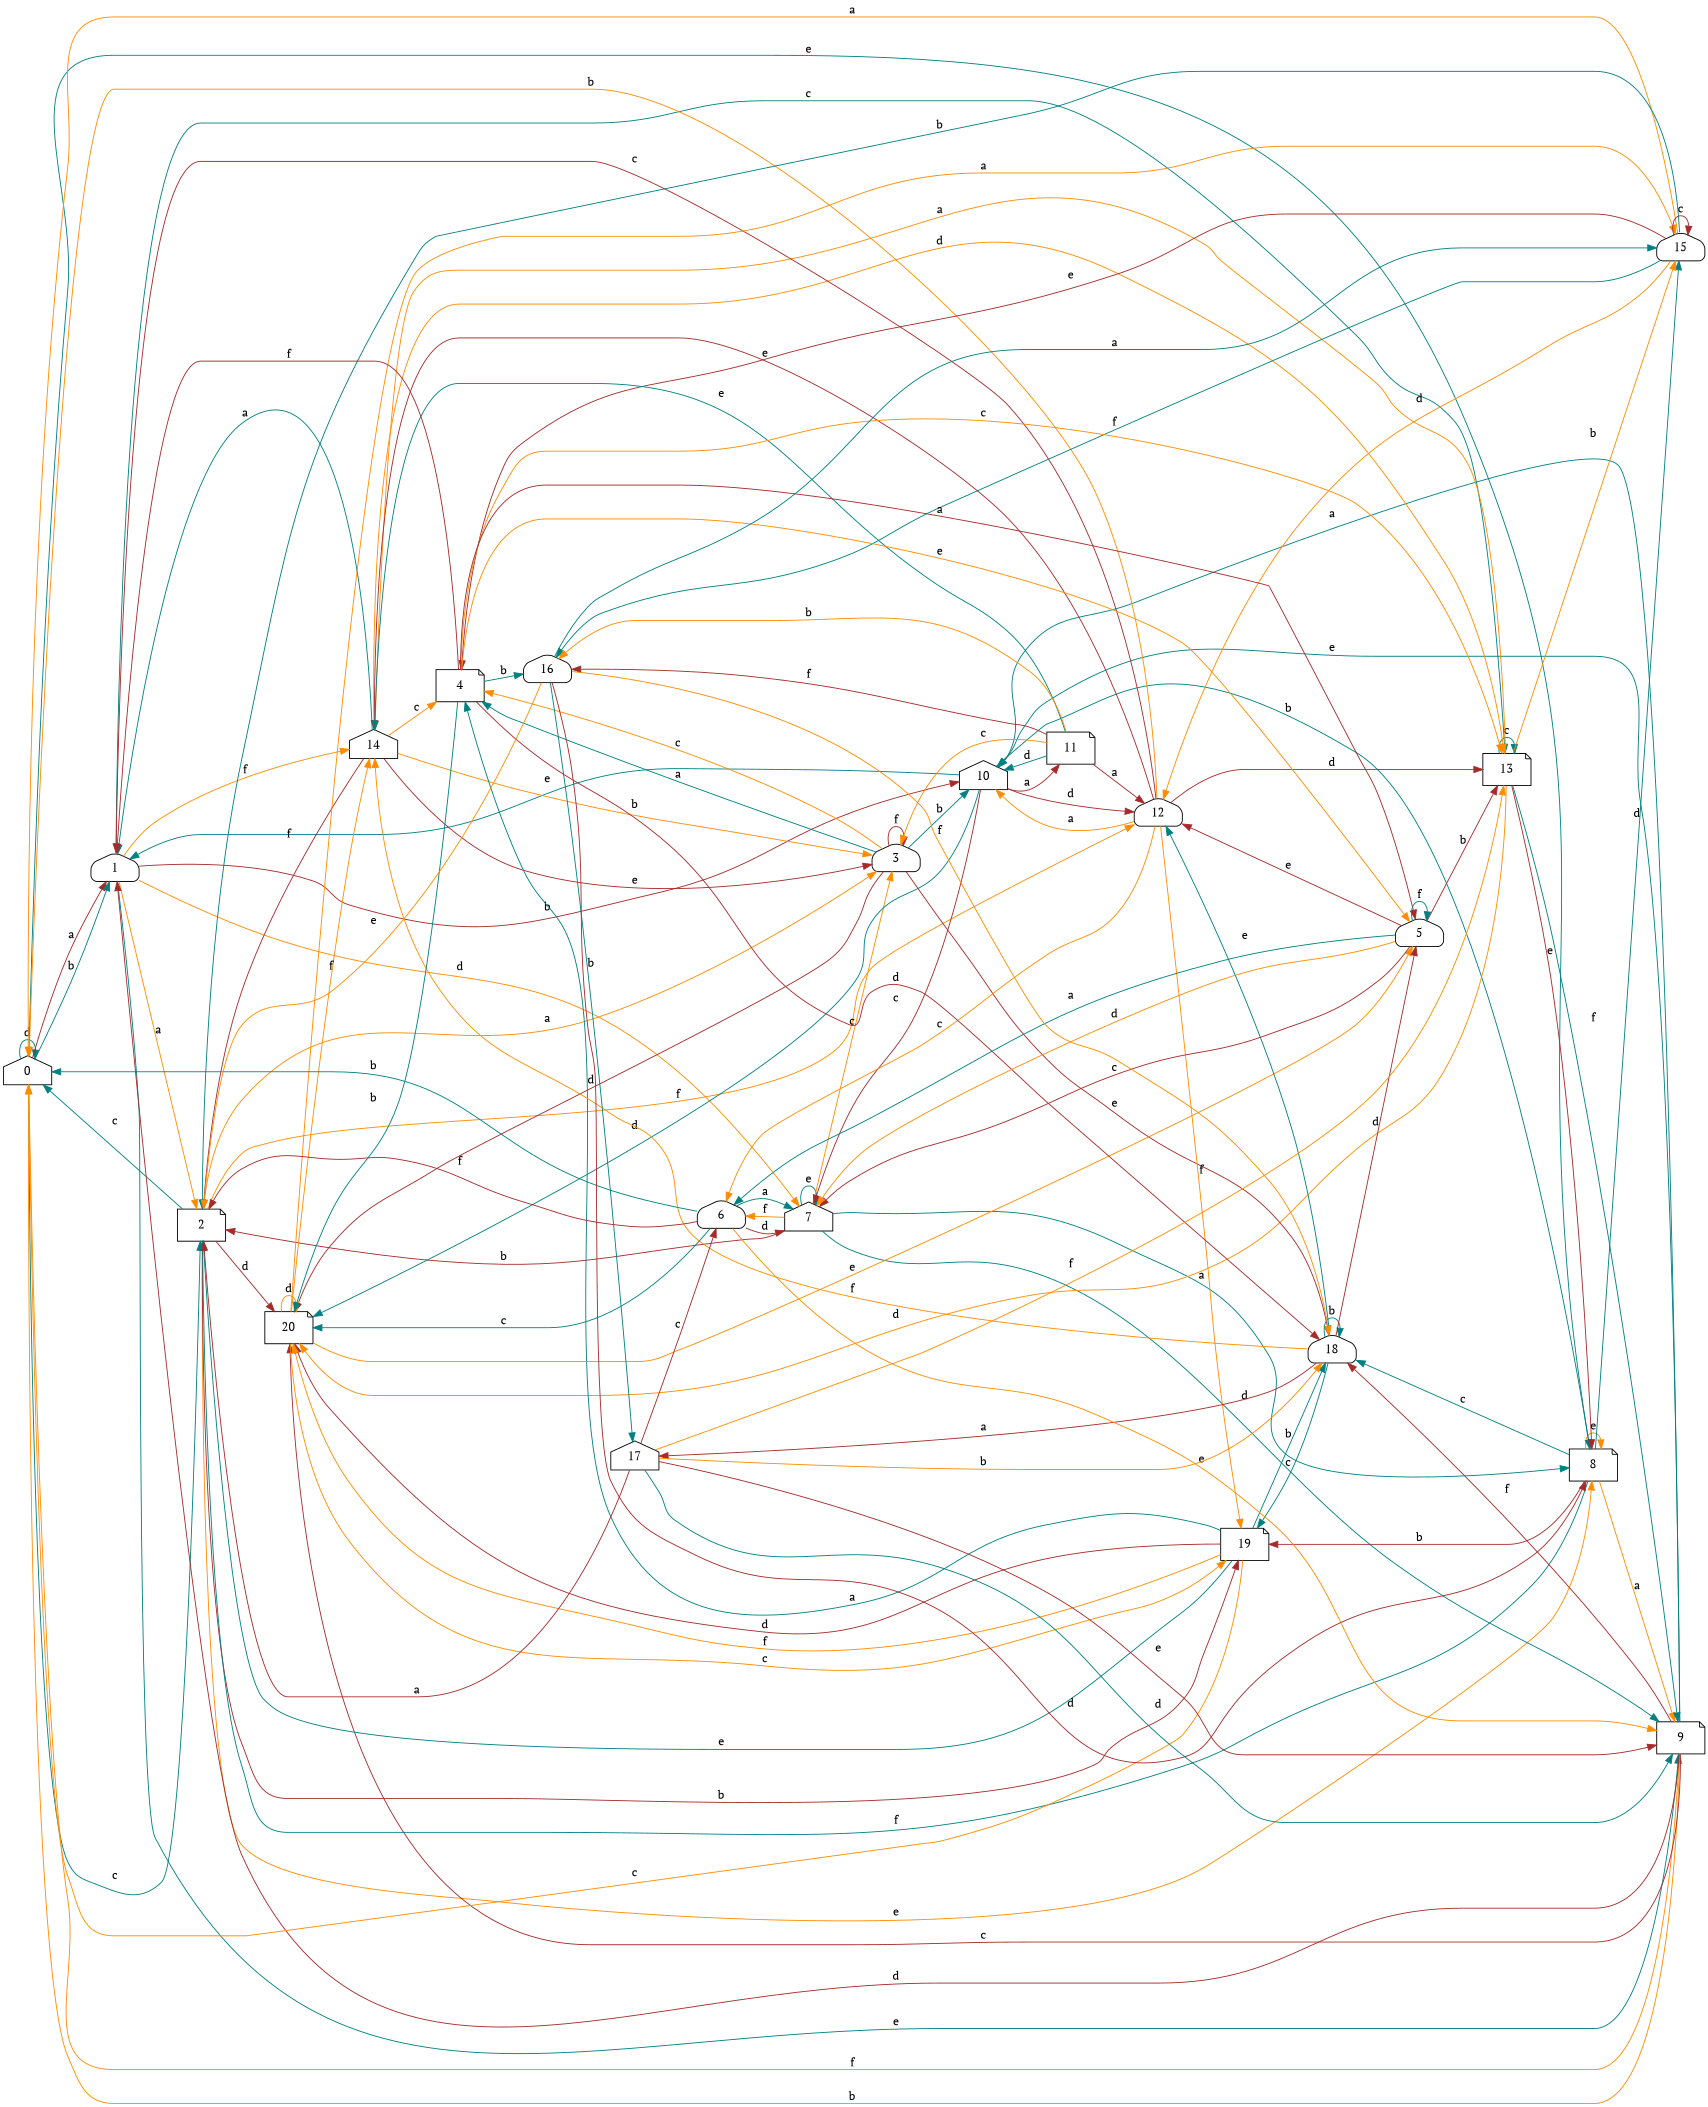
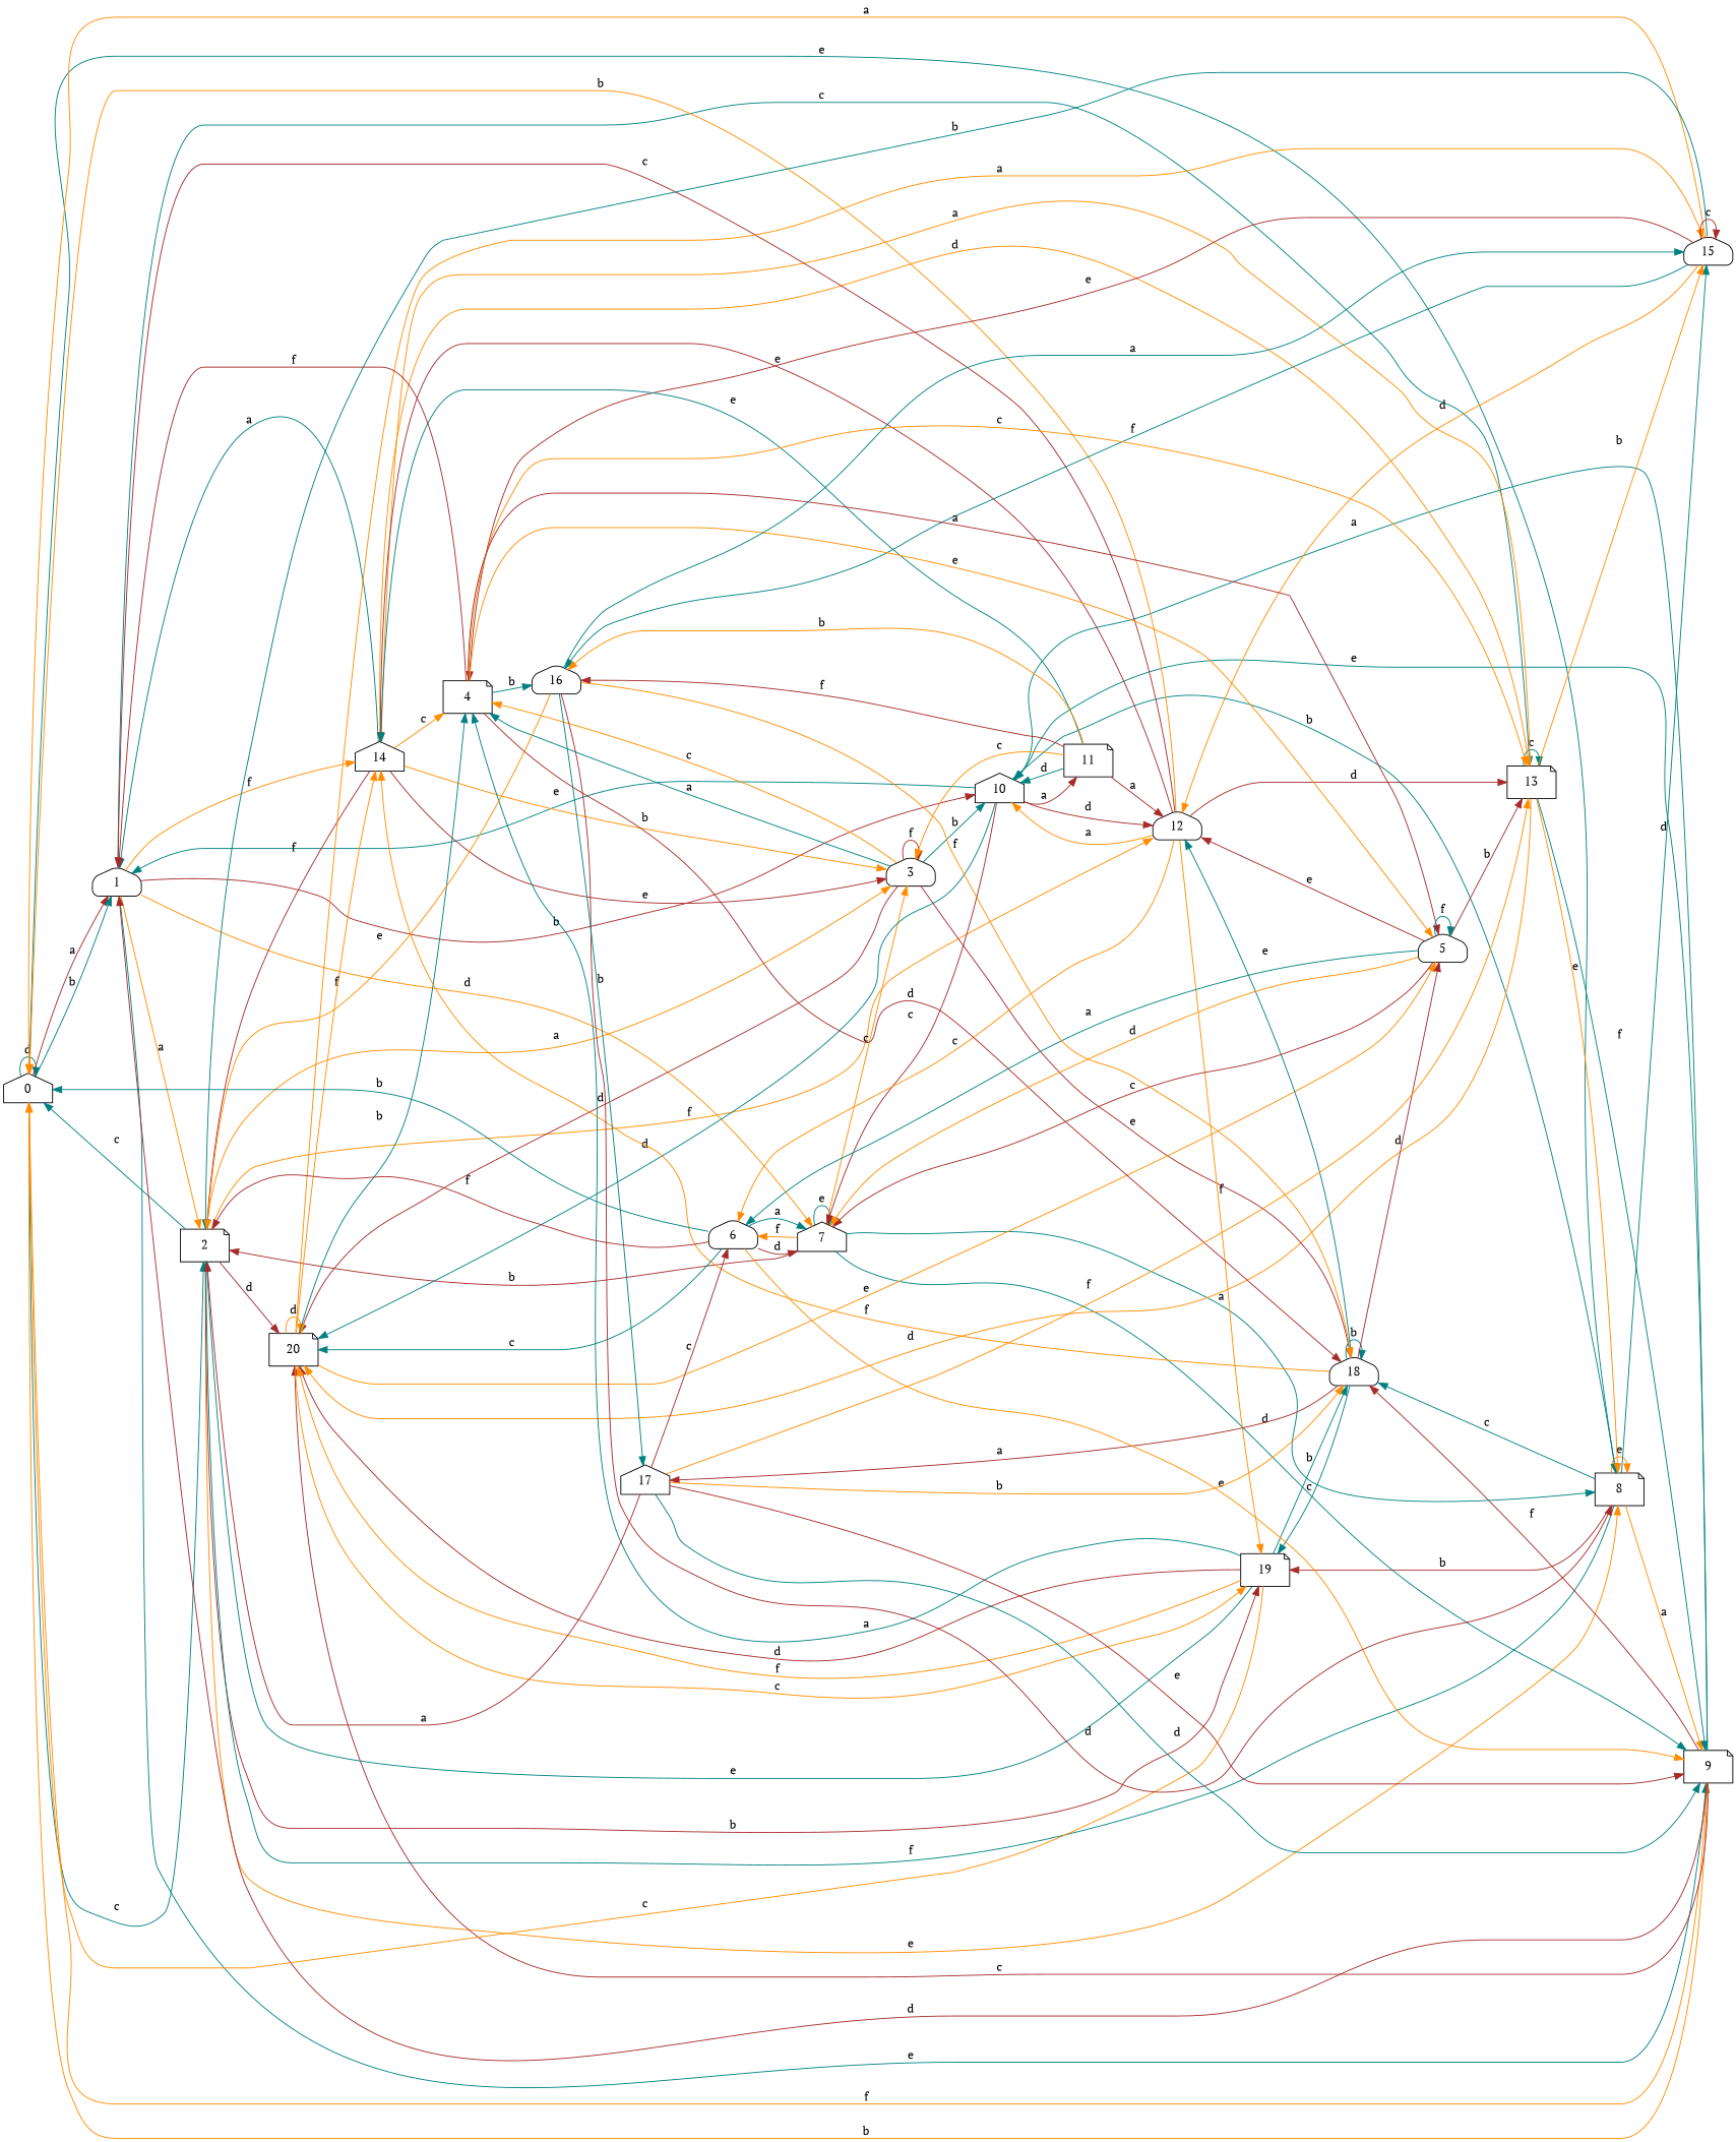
  digraph {
    fontname="PT Serif"
    rankdir=LR
    node [color=black fillcolor=white fontname="PT Serif" shape=house style="rounded,filled"]
    edge [color=teal fontname="PT Serif"]
    n1 [label=0 style=filled]
    n2 [label=1]
    n3 [label=2 shape=note style=filled]
    n4 [label=8 shape=note style=filled]
    n5 [label=9 shape=note]
    n6 [label=7 style=filled]
    n7 [label=10 style=filled]
    n8 [label=13 shape=note]
    n9 [label=14 style=filled]
    n10 [label=3]
    n11 [label=12]
    n12 [label=19 shape=note style=filled]
    n13 [label=20 shape=note style=filled]
    n14 [label=18]
    n15 [label=15]
    n16 [label=6]
    n17 [label=11 shape=note style=filled]
    n18 [label=4 shape=note]
    n19 [label=5]
    n20 [label=16]
    n21 [label=17 style=filled]
    n1 -> n1 [label=d]
    n1 -> n2 [color=brown label=a]
    n1 -> n2 [label=b]
    n1 -> n3 [label=c]
    n1 -> n4 [label=e]
    n1 -> n5 [color=darkorange label=f]
    n2 -> n3 [color=darkorange label=a]
    n2 -> n5 [label=e]
    n2 -> n6 [color=darkorange label=d]
    n2 -> n7 [color=brown label=b]
    n2 -> n8 [label=c]
    n2 -> n9 [color=darkorange label=f]
    n3 -> n1 [label=c]
    n3 -> n4 [color=darkorange label=e]
    n3 -> n10 [color=darkorange label=a]
    n3 -> n11 [color=darkorange label=f]
    n3 -> n12 [color=brown label=b]
    n3 -> n13 [color=brown label=d]
    n4 -> n3 [label=f]
    n4 -> n4 [color=darkorange label=e]
    n4 -> n5 [color=darkorange label=a]
    n4 -> n12 [color=brown label=b]
    n4 -> n14 [label=c]
    n4 -> n15 [label=d]
    n5 -> n1 [color=darkorange label=b]
    n5 -> n2 [color=brown label=d]
    n5 -> n7 [label=a]
    n5 -> n7 [label=e]
    n5 -> n13 [color=brown label=c]
    n5 -> n14 [color=brown label=f]
    n6 -> n3 [color=brown label=b]
    n6 -> n4 [label=a]
    n6 -> n5 [label=d]
    n6 -> n6 [label=e]
    n6 -> n10 [color=darkorange label=c]
    n6 -> n16 [color=darkorange label=f]
    n7 -> n2 [label=e]
    n7 -> n4 [label=b]
    n7 -> n6 [color=brown label=c]
    n7 -> n11 [color=brown label=d]
    n7 -> n13 [label=d]
    n7 -> n17 [color=brown label=a]
-   n8 -> n4 [color=brown label=e]
+   n8 -> n4 [color=darkorange label=e]
    n8 -> n5 [label=f]
    n8 -> n8 [label=c]
    n8 -> n9 [color=darkorange label=a]
    n8 -> n13 [color=darkorange label=d]
    n8 -> n15 [color=darkorange label=b]
    n9 -> n2 [label=a]
    n9 -> n3 [color=brown label=f]
    n9 -> n8 [color=darkorange label=d]
    n9 -> n10 [color=darkorange label=b]
    n9 -> n10 [color=brown label=e]
    n9 -> n18 [color=darkorange label=c]
    n10 -> n7 [label=b]
    n10 -> n10 [color=brown label=f]
    n10 -> n13 [color=brown label=d]
    n10 -> n14 [color=brown label=e]
    n10 -> n18 [label=a]
    n10 -> n18 [color=darkorange label=c]
    n11 -> n1 [color=darkorange label=b]
    n11 -> n2 [color=brown label=c]
    n11 -> n7 [color=darkorange label=a]
    n11 -> n8 [color=brown label=d]
    n11 -> n9 [color=brown label=e]
    n11 -> n12 [color=darkorange label=f]
    n11 -> n16 [color=darkorange label=c]
    n12 -> n1 [color=darkorange label=c]
    n12 -> n3 [label=e]
    n12 -> n13 [color=brown label=d]
    n12 -> n13 [color=darkorange label=f]
    n12 -> n14 [label=b]
    n12 -> n18 [label=a]
    n13 -> n9 [color=darkorange label=f]
    n13 -> n12 [color=darkorange label=c]
    n13 -> n13 [color=darkorange label=d]
    n13 -> n15 [color=darkorange label=a]
-   n18 -> n13 [label=b]
+   n13 -> n18 [label=b]
    n13 -> n19 [color=darkorange label=e]
    n14 -> n9 [color=darkorange label=f]
    n14 -> n11 [label=e]
    n14 -> n12 [label=c]
    n14 -> n14 [label=b]
    n14 -> n19 [color=brown label=d]
    n14 -> n21 [color=brown label=a]
    n15 -> n1 [color=darkorange label=a]
    n15 -> n3 [label=b]
    n15 -> n11 [color=darkorange label=d]
    n15 -> n15 [color=brown label=c]
    n15 -> n18 [color=brown label=e]
    n15 -> n20 [label=f]
    n16 -> n1 [label=b]
    n16 -> n3 [color=brown label=f]
    n16 -> n5 [color=darkorange label=e]
    n16 -> n6 [label=a]
    n16 -> n6 [color=brown label=d]
    n16 -> n13 [label=c]
    n17 -> n7 [label=d]
    n17 -> n9 [label=e]
    n17 -> n10 [color=darkorange label=c]
    n17 -> n11 [color=brown label=a]
    n17 -> n20 [color=darkorange label=b]
    n17 -> n20 [color=brown label=f]
    n18 -> n2 [color=brown label=f]
    n18 -> n8 [color=darkorange label=c]
    n18 -> n14 [color=brown label=d]
    n18 -> n19 [color=brown label=a]
    n18 -> n19 [color=darkorange label=e]
    n18 -> n20 [label=b]
    n19 -> n6 [color=brown label=c]
    n19 -> n6 [color=darkorange label=d]
    n19 -> n8 [color=brown label=b]
    n19 -> n11 [color=brown label=e]
    n19 -> n16 [label=a]
    n19 -> n19 [label=f]
    n20 -> n3 [color=darkorange label=e]
    n20 -> n4 [color=brown label=d]
    n20 -> n14 [color=darkorange label=f]
    n20 -> n15 [label=a]
    n20 -> n21 [label=b]
    n21 -> n3 [color=brown label=a]
    n21 -> n5 [label=d]
    n21 -> n5 [color=brown label=e]
    n21 -> n8 [color=darkorange label=f]
    n21 -> n14 [color=darkorange label=b]
    n21 -> n16 [color=brown label=c]
  }
